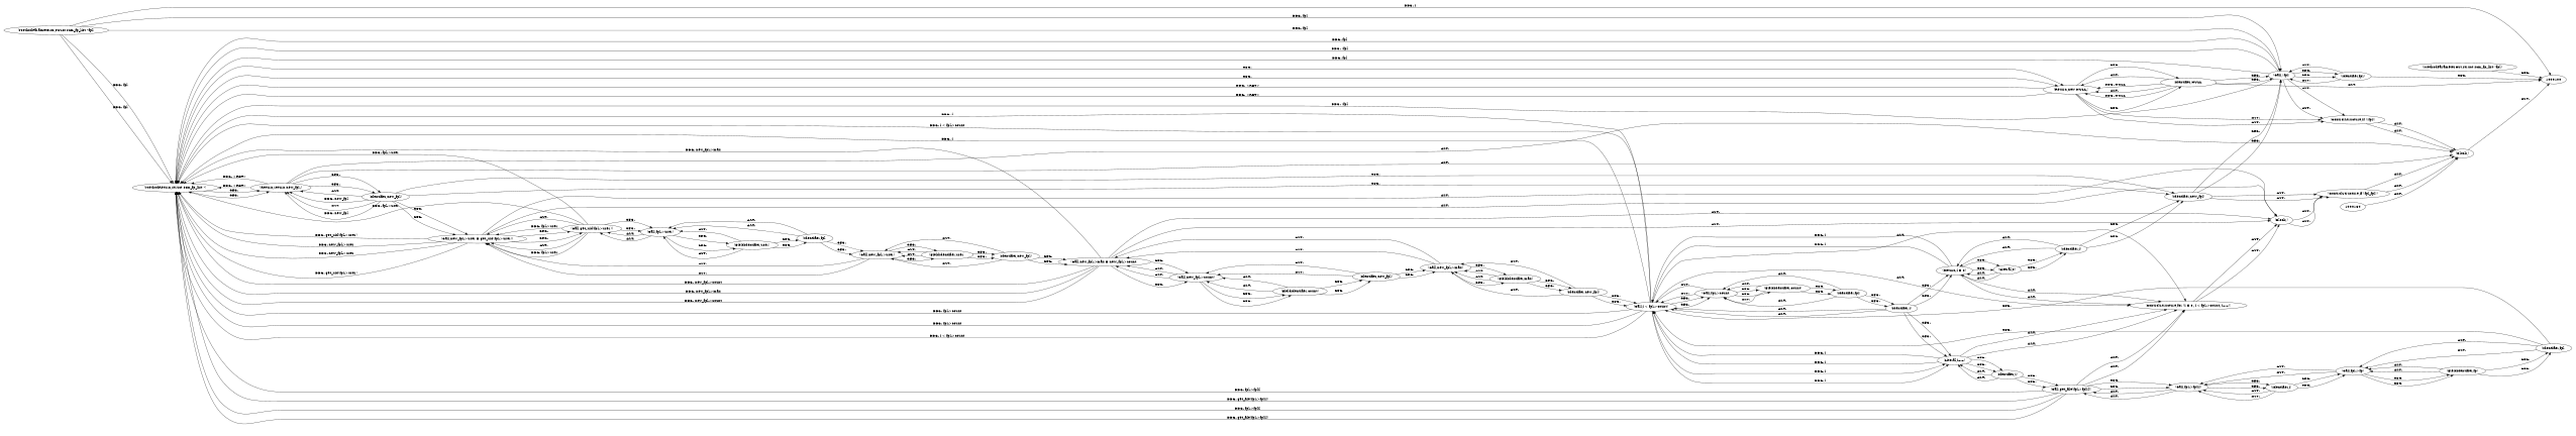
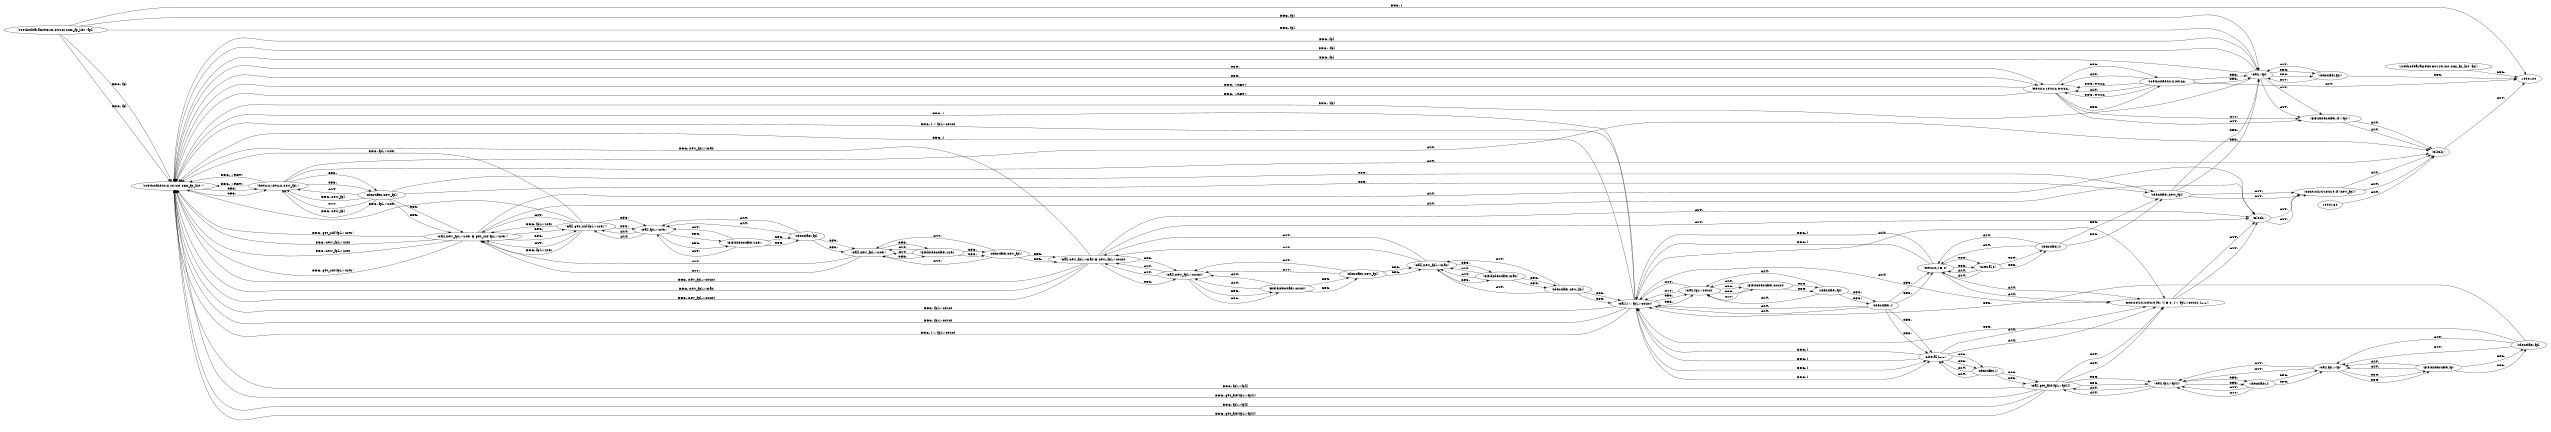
  digraph {
    rankdir=LR
    n1 [label="(MethodReturn,struct scm_fp_list *)"]
    n2 [label="(Return,return new_fpl;)"]
-   n3 [label="(Return,new NULL;)"]
+   n3 [label="(Return,return NULL;)"]
    n4 [label="(Block,)"]
    n5 [label="(Identifier,new_fpl)"]
-   n6 [label="(ControlStructure,if (!fpl))"]
-   n7 [label="(Identifier,NULL)"]
+   n6 [label="(FieldIdentifier,if (!fpl))"]
+   n7 [label="(MethodReturn,NULL)"]
    n8 [label="(MethodParameterIn,struct scm_fp_list *fpl)"]
    1000100
    n10 [label="(Call,!fpl)"]
    n11 [label="(Identifier,fpl)"]
    n12 [label="(MethodParameterOut,struct scm_fp_list *fpl)"]
-   n13 [label="(ControlStructure,if (fpl_fpl))"]
+   n13 [label="(ControlStructure,if (new_fpl))"]
    n14 [label="(Block,)"]
    n15 [label="(Identifier,new_fpl)"]
    n16 [label="(Literal,0)"]
    n17 [label="(Return,i = 0)"]
    n18 [label="(Identifier,i)"]
    n19 [label="(Call,i < fpl->count)"]
    n20 [label="(ControlStructure,for (i = 0; i < fpl->count; i++))"]
    n21 [label="(Call,fpl->count)"]
    n22 [label="(Literal,i++)"]
    n23 [label="(FieldIdentifier,count)"]
    n24 [label="(Identifier,i)"]
    n25 [label="(Identifier,i)"]
    n26 [label="(Identifier,fpl)"]
    n27 [label="(Call,get_file(fpl->fp[i]))"]
    n28 [label="(Call,fpl->fp[i])"]
    n29 [label="(Identifier,i)"]
    n30 [label="(Call,fpl->fp)"]
    n31 [label="(FieldIdentifier,fp)"]
    n32 [label="(Identifier,fpl)"]
    n33 [label="(FieldIdentifier,max)"]
    n34 [label="(Call,new_fpl->max)"]
    n35 [label="(Identifier,new_fpl)"]
    n36 [label="(Call,new_fpl->max = new_fpl->count)"]
    n37 [label="(Call,new_fpl->count)"]
    n38 [label="(FieldIdentifier,count)"]
    n39 [label="(Identifier,new_fpl)"]
    n40 [label="(FieldIdentifier,user)"]
    n41 [label="(Call,new_fpl->user)"]
    n42 [label="(Identifier,new_fpl)"]
    n43 [label="(Call,new_fpl->user = get_uid(fpl->user))"]
    n44 [label="(Call,get_uid(fpl->user))"]
    n45 [label="(Call,fpl->user)"]
    n46 [label="(FieldIdentifier,user)"]
    n47 [label="(Identifier,fpl)"]
    n48 [label=1000164]
    n1 -> n2 [label="CFG: "]
    n1 -> n2 [label="CFG: "]
    n1 -> n3 [label="CFG: "]
    n1 -> n3 [label="CFG: "]
    n2 -> n1 [label="DDG: <RET>"]
    n2 -> n1 [label="DDG: <RET>"]
    n2 -> n4 [label="AST: "]
    n2 -> n4 [label="AST: "]
    n2 -> n5 [label="CFG: "]
    n2 -> n5 [label="CFG: "]
    n3 -> n1 [label="DDG: <RET>"]
    n3 -> n1 [label="DDG: <RET>"]
    n3 -> n6 [label="AST: "]
    n3 -> n6 [label="AST: "]
    n3 -> n7 [label="CFG: "]
    n3 -> n7 [label="CFG: "]
    n4 -> 1000100 [label="AST: "]
    n5 -> n2 [label="AST: "]
    n5 -> n2 [label="DDG: new_fpl"]
    n5 -> n2 [label="AST: "]
    n5 -> n2 [label="DDG: new_fpl"]
    n5 -> n15 [label="CFG: "]
    n5 -> n15 [label="CFG: "]
    n5 -> n43 [label="CFG: "]
    n5 -> n43 [label="CFG: "]
    n6 -> n4 [label="AST: "]
    n6 -> n4 [label="AST: "]
    n7 -> n3 [label="AST: "]
    n7 -> n3 [label="DDG: NULL"]
    n7 -> n3 [label="AST: "]
    n7 -> n3 [label="DDG: NULL"]
    n7 -> 1000100 [label="AST: "]
    n7 -> n10 [label="CFG: "]
    n7 -> n10 [label="CFG: "]
    n8 -> n1 [label="DDG: fpl"]
    n8 -> n1 [label="DDG: fpl"]
    n8 -> 1000100 [label="DDG: i"]
    n8 -> n10 [label="DDG: fpl"]
    n8 -> n10 [label="DDG: fpl"]
    n10 -> n1 [label="DDG: fpl"]
    n10 -> n1 [label="DDG: !fpl"]
    n10 -> n1 [label="DDG: fpl"]
    n10 -> n1 [label="DDG: !fpl"]
    n10 -> n6 [label="AST: "]
    n10 -> n6 [label="AST: "]
    n10 -> n11 [label="CFG: "]
    n10 -> n11 [label="CFG: "]
    n11 -> 1000100 [label="CFG: "]
    n11 -> n10 [label="AST: "]
    n11 -> n10 [label="AST: "]
    n12 -> 1000100 [label="CFG: "]
    n13 -> n4 [label="AST: "]
    n13 -> n4 [label="AST: "]
    n14 -> n13 [label="AST: "]
    n14 -> n13 [label="AST: "]
    n15 -> n10 [label="CFG: "]
    n15 -> n10 [label="CFG: "]
    n15 -> n13 [label="AST: "]
    n15 -> n13 [label="AST: "]
    n16 -> n17 [label="AST: "]
    n16 -> n17 [label="AST: "]
    n16 -> n18 [label="CFG: "]
    n16 -> n18 [label="CFG: "]
    n17 -> n16 [label="CFG: "]
    n17 -> n16 [label="CFG: "]
    n17 -> n19 [label="DDG: i"]
    n17 -> n19 [label="DDG: i"]
    n17 -> n20 [label="AST: "]
    n17 -> n20 [label="AST: "]
    n18 -> n15 [label="CFG: "]
    n18 -> n15 [label="CFG: "]
    n18 -> n17 [label="AST: "]
    n18 -> n17 [label="AST: "]
    n19 -> n1 [label="DDG: i < fpl->count"]
    n19 -> n1 [label="DDG: i"]
    n19 -> n1 [label="DDG: fpl->count"]
    n19 -> n1 [label="DDG: i < fpl->count"]
    n19 -> n1 [label="DDG: i"]
    n19 -> n1 [label="DDG: fpl->count"]
    n19 -> n20 [label="AST: "]
    n19 -> n20 [label="AST: "]
    n19 -> n21 [label="CFG: "]
    n19 -> n21 [label="CFG: "]
    n19 -> n22 [label="DDG: i"]
    n19 -> n22 [label="DDG: i"]
    n20 -> n14 [label="AST: "]
    n20 -> n14 [label="AST: "]
    n21 -> n19 [label="AST: "]
    n21 -> n19 [label="AST: "]
    n21 -> n23 [label="CFG: "]
    n21 -> n23 [label="CFG: "]
    n22 -> n19 [label="DDG: i"]
    n22 -> n19 [label="DDG: i"]
    n22 -> n20 [label="AST: "]
    n22 -> n20 [label="AST: "]
    n22 -> n24 [label="CFG: "]
    n22 -> n24 [label="CFG: "]
    n23 -> n21 [label="AST: "]
    n23 -> n21 [label="AST: "]
    n23 -> n26 [label="CFG: "]
    n23 -> n26 [label="CFG: "]
    n24 -> n22 [label="AST: "]
    n24 -> n22 [label="AST: "]
    n24 -> n27 [label="CFG: "]
    n24 -> n27 [label="CFG: "]
    n25 -> n17 [label="CFG: "]
    n25 -> n17 [label="CFG: "]
    n25 -> n19 [label="AST: "]
    n25 -> n19 [label="AST: "]
    n25 -> n22 [label="CFG: "]
    n25 -> n22 [label="CFG: "]
    n26 -> n21 [label="AST: "]
    n26 -> n21 [label="AST: "]
    n26 -> n25 [label="CFG: "]
    n26 -> n25 [label="CFG: "]
    n27 -> n1 [label="DDG: fpl->fp[i]"]
    n27 -> n1 [label="DDG: get_file(fpl->fp[i])"]
    n27 -> n1 [label="DDG: fpl->fp[i]"]
    n27 -> n1 [label="DDG: get_file(fpl->fp[i])"]
    n27 -> n20 [label="AST: "]
    n27 -> n20 [label="AST: "]
    n27 -> n28 [label="CFG: "]
    n27 -> n28 [label="CFG: "]
    n28 -> n27 [label="AST: "]
    n28 -> n27 [label="AST: "]
    n28 -> n29 [label="CFG: "]
    n28 -> n29 [label="CFG: "]
    n29 -> n28 [label="AST: "]
    n29 -> n28 [label="AST: "]
    n29 -> n30 [label="CFG: "]
    n29 -> n30 [label="CFG: "]
    n30 -> n28 [label="AST: "]
    n30 -> n28 [label="AST: "]
    n30 -> n31 [label="CFG: "]
    n30 -> n31 [label="CFG: "]
    n31 -> n30 [label="AST: "]
    n31 -> n30 [label="AST: "]
    n31 -> n32 [label="CFG: "]
    n31 -> n32 [label="CFG: "]
    n32 -> n19 [label="CFG: "]
    n32 -> n19 [label="CFG: "]
    n32 -> n30 [label="AST: "]
    n32 -> n30 [label="AST: "]
    n33 -> n34 [label="AST: "]
    n33 -> n34 [label="AST: "]
    n33 -> n35 [label="CFG: "]
    n33 -> n35 [label="CFG: "]
    n34 -> n33 [label="CFG: "]
    n34 -> n33 [label="CFG: "]
    n34 -> n36 [label="AST: "]
    n34 -> n36 [label="AST: "]
    n35 -> n19 [label="CFG: "]
    n35 -> n19 [label="CFG: "]
    n35 -> n34 [label="AST: "]
    n35 -> n34 [label="AST: "]
    n36 -> n1 [label="DDG: new_fpl->count"]
    n36 -> n1 [label="DDG: new_fpl->max"]
    n36 -> n1 [label="DDG: new_fpl->count"]
    n36 -> n1 [label="DDG: new_fpl->max"]
    n36 -> n14 [label="AST: "]
    n36 -> n14 [label="AST: "]
    n36 -> n37 [label="CFG: "]
    n36 -> n37 [label="CFG: "]
    n37 -> n36 [label="AST: "]
    n37 -> n36 [label="AST: "]
    n37 -> n38 [label="CFG: "]
    n37 -> n38 [label="CFG: "]
    n38 -> n37 [label="AST: "]
    n38 -> n37 [label="AST: "]
    n38 -> n39 [label="CFG: "]
    n38 -> n39 [label="CFG: "]
    n39 -> n34 [label="CFG: "]
    n39 -> n34 [label="CFG: "]
    n39 -> n37 [label="AST: "]
    n39 -> n37 [label="AST: "]
    n40 -> n41 [label="AST: "]
    n40 -> n41 [label="AST: "]
    n40 -> n42 [label="CFG: "]
    n40 -> n42 [label="CFG: "]
    n41 -> n40 [label="CFG: "]
    n41 -> n40 [label="CFG: "]
    n41 -> n43 [label="AST: "]
    n41 -> n43 [label="AST: "]
    n42 -> n36 [label="CFG: "]
    n42 -> n36 [label="CFG: "]
    n42 -> n41 [label="AST: "]
    n42 -> n41 [label="AST: "]
    n43 -> n1 [label="DDG: get_uid(fpl->user)"]
    n43 -> n1 [label="DDG: new_fpl->user"]
    n43 -> n1 [label="DDG: get_uid(fpl->user)"]
    n43 -> n1 [label="DDG: new_fpl->user"]
    n43 -> n14 [label="AST: "]
    n43 -> n14 [label="AST: "]
    n43 -> n44 [label="CFG: "]
    n43 -> n44 [label="CFG: "]
    n44 -> n1 [label="DDG: fpl->user"]
    n44 -> n1 [label="DDG: fpl->user"]
    n44 -> n43 [label="AST: "]
    n44 -> n43 [label="DDG: fpl->user"]
    n44 -> n43 [label="AST: "]
    n44 -> n43 [label="DDG: fpl->user"]
    n44 -> n45 [label="CFG: "]
    n44 -> n45 [label="CFG: "]
    n45 -> n44 [label="AST: "]
    n45 -> n44 [label="AST: "]
    n45 -> n46 [label="CFG: "]
    n45 -> n46 [label="CFG: "]
    n46 -> n45 [label="AST: "]
    n46 -> n45 [label="AST: "]
    n46 -> n47 [label="CFG: "]
    n46 -> n47 [label="CFG: "]
    n47 -> n41 [label="CFG: "]
    n47 -> n41 [label="CFG: "]
    n47 -> n45 [label="AST: "]
    n47 -> n45 [label="AST: "]
    n48 -> n4 [label="AST: "]
  }
